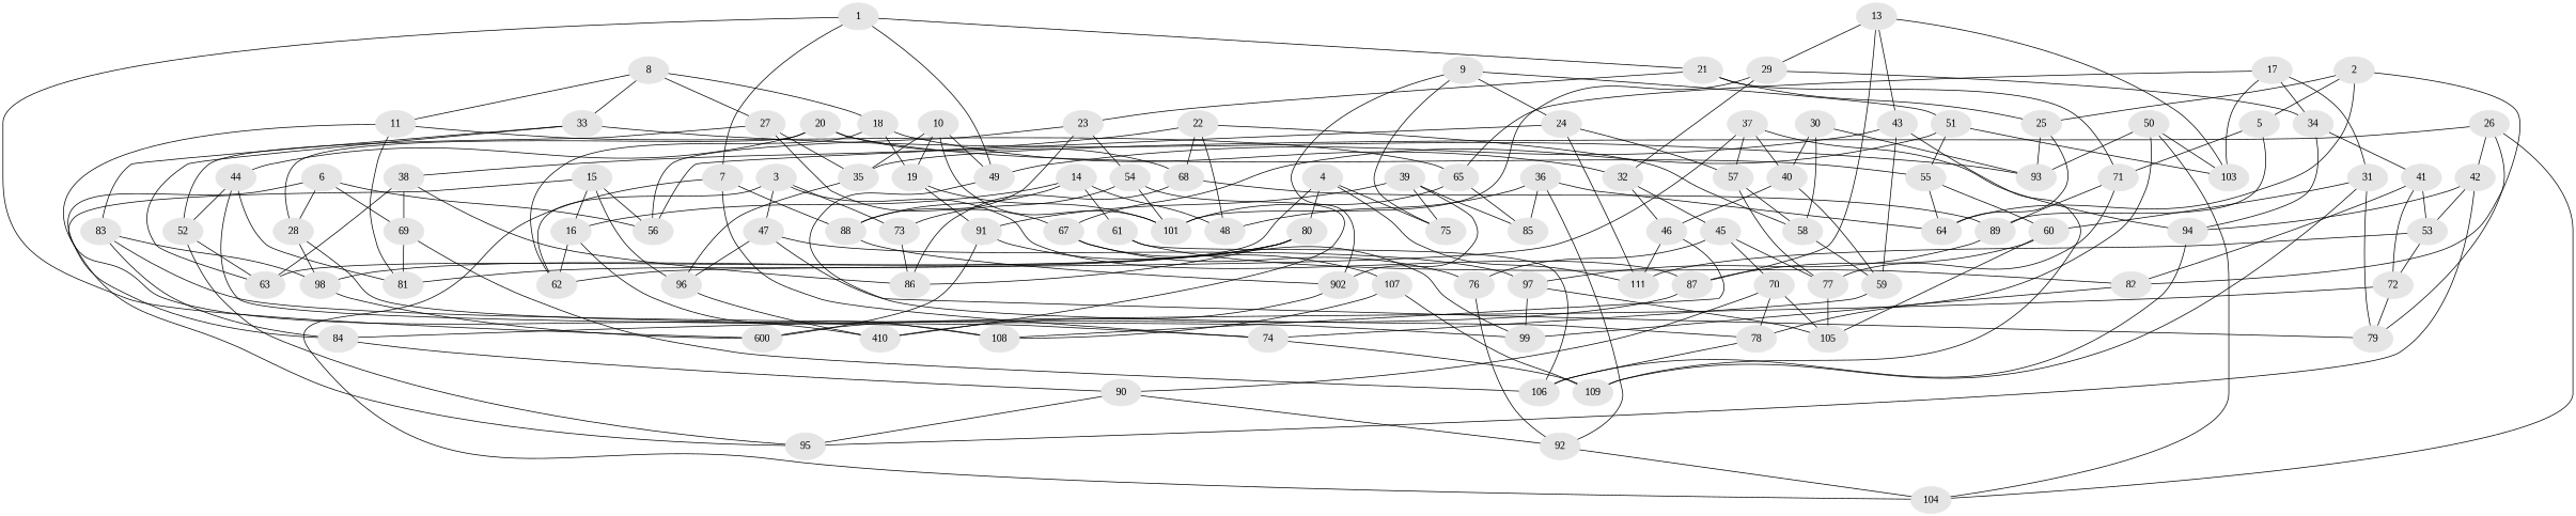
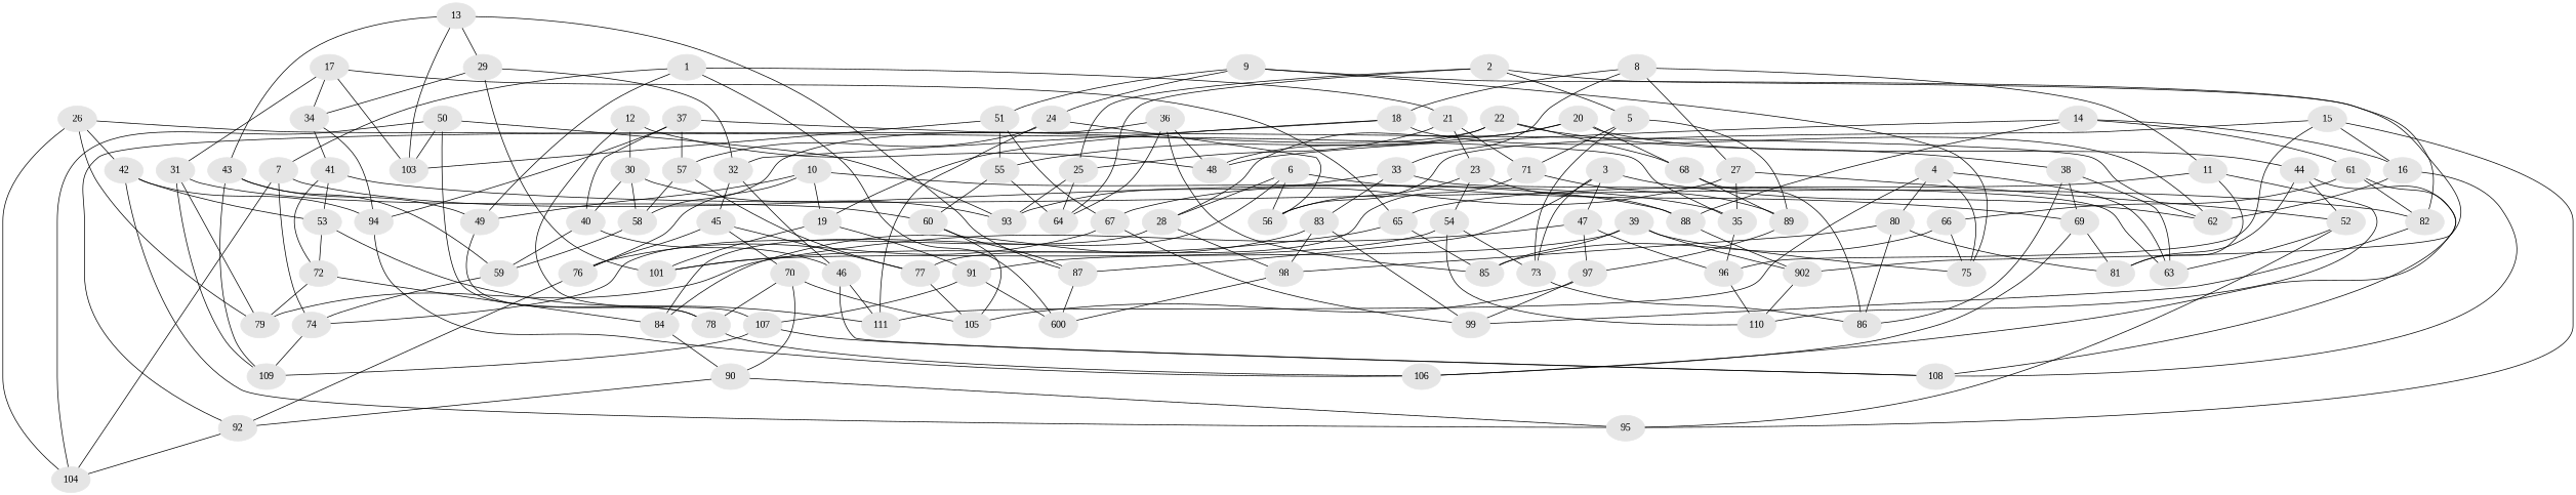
  graph {
    fontname="Liberation Serif"
    node [color=gray90 fontname="Liberation Serif" style=filled]
    edge [fontname="Liberation Serif"]
    1
    7
    21
    49
    n5 [label=600]
    74
    88
    104
    25
    71
    23
    78
    2
    5
    64
    82
    73
    89
    93
    99
    3
    47
    62
    87
    96
    79
    97
    86
    4
    63
    75
    80
    111
    81
    98
    77
    6
    28
    56
    69
    84
    106
    90
    109
    n45 [label=902]
    8
    11
    18
    27
    33
    65
-   110 [label=410]
+   110
    19
    32
    35
    52
    67
    83
    9
    24
    51
    57
    103
    55
    10
    76
    91
    101
    92
    85
+   12
    30
    48
    107
    58
    40
+   66
    108
    13
    29
    43
    34
    59
    14
    16
    61
    15
    95
    17
    31
    60
    41
    94
    45
    46
    20
    44
    68
    54
    22
    38
    26
    42
    53
    105
    70
    72
    36
    37
    39
    50
    1 -- 7
    1 -- 21
    1 -- 49
    1 -- n5
    7 -- 74
    7 -- 88
    7 -- 104
    21 -- 25
    21 -- 71
    21 -- 23
    49 -- 78
    74 -- 109
    88 -- n45
    25 -- 64
    25 -- 93
    71 -- 89
    71 -- 77
    23 -- 88
    23 -- 56
    23 -- 54
    78 -- 106
    2 -- 25
    2 -- 5
    2 -- 64
    2 -- 82
    5 -- 71
+   5 -- 73
    5 -- 89
    82 -- 99
    73 -- 86
    89 -- 97
    3 -- 73
    3 -- 47
    3 -- 62
    3 -- 87
    47 -- 96
    47 -- 79
    47 -- 97
    87 -- n5
    96 -- 110
    97 -- 99
    97 -- 105
    4 -- 63
    4 -- 75
    4 -- 80
    4 -- 111
    80 -- 86
    80 -- 81
    80 -- 98
    98 -- n5
    77 -- 105
    6 -- 28
    6 -- 56
    6 -- 69
    6 -- 84
    28 -- 74
    28 -- 98
    69 -- 81
    69 -- 106
    84 -- 90
    90 -- 92
    90 -- 95
    n45 -- 110
    8 -- 11
    8 -- 18
    8 -- 27
    8 -- 33
    11 -- 81
    11 -- 65
    11 -- 110
    18 -- 62
    18 -- 19
    18 -- 32
    27 -- 35
    27 -- 52
    27 -- 67
    33 -- 93
    33 -- 63
    33 -- 83
    65 -- 101
    65 -- 85
    19 -- 91
    19 -- 101
    32 -- 45
    32 -- 46
    35 -- 96
    52 -- 63
    52 -- 95
    67 -- 99
    67 -- 76
    83 -- 99
    83 -- 98
    83 -- 84
    9 -- 75
    9 -- n45
    9 -- 24
    9 -- 51
    24 -- 111
    24 -- 56
    24 -- 57
    51 -- 67
    51 -- 103
    51 -- 55
    57 -- 77
    57 -- 58
    55 -- 64
    55 -- 60
    10 -- 49
    10 -- 19
    10 -- 35
-   10 -- 101
+   10 -- 76
    76 -- 92
    91 -- n5
    91 -- 107
    92 -- 104
+   12 -- 30
+   12 -- 48
+   12 -- 107
    30 -- 93
    30 -- 58
    30 -- 40
    107 -- 109
    107 -- 108
    58 -- 59
    40 -- 59
    40 -- 46
+   66 -- 75
+   66 -- 85
    13 -- 87
    13 -- 103
    13 -- 29
    13 -- 43
    29 -- 32
    29 -- 101
    29 -- 34
    43 -- 49
    43 -- 109
    43 -- 59
    34 -- 41
    34 -- 94
    59 -- 74
    14 -- 88
    14 -- 48
    14 -- 16
    14 -- 61
    16 -- 62
    16 -- 108
    61 -- 82
    61 -- 106
+   61 -- 66
    15 -- 96
    15 -- 56
    15 -- 16
    15 -- 95
    17 -- 65
    17 -- 103
    17 -- 34
    17 -- 31
    31 -- 79
    31 -- 109
    31 -- 60
    60 -- 87
    60 -- 105
    41 -- 82
    41 -- 53
    41 -- 72
    94 -- 106
    45 -- 77
    45 -- 76
    45 -- 70
    46 -- 111
    46 -- 108
    20 -- 28
    20 -- 55
    20 -- 44
    20 -- 68
    44 -- 81
    44 -- 52
    44 -- 108
    68 -- 89
    68 -- 86
    54 -- 73
    54 -- 110
    54 -- 101
    22 -- 48
    22 -- 58
    22 -- 68
    22 -- 38
    38 -- 86
    38 -- 63
    38 -- 69
    26 -- 104
    26 -- 79
    26 -- 35
    26 -- 42
    42 -- 95
    42 -- 94
    42 -- 53
    53 -- 111
    53 -- 72
    70 -- 78
    70 -- 90
    70 -- 105
    72 -- 79
    72 -- 84
    36 -- 64
    36 -- 92
    36 -- 85
    36 -- 48
    37 -- 62
    37 -- 57
    37 -- 40
    37 -- 94
    39 -- 75
    39 -- n45
    39 -- 91
    39 -- 85
    50 -- 104
    50 -- 78
    50 -- 93
    50 -- 103
  }
